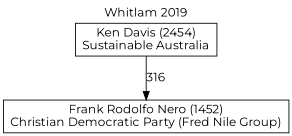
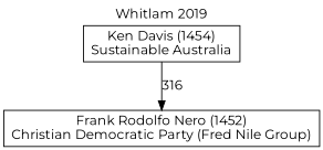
  digraph {
    label="Whitlam 2019"
    labelloc=t
    mclimit=10
    fontname=Montserrat
    node [shape=box fontname=Montserrat]
    n1 [label="Frank Rodolfo Nero (1452)\nChristian Democratic Party (Fred Nile Group)"]
-   n2 [label="Ken Davis (2454)\nSustainable Australia"]
+   n2 [label="Ken Davis (1454)\nSustainable Australia"]
    n2 -> n1 [label=316 fontname=Montserrat]
  }
